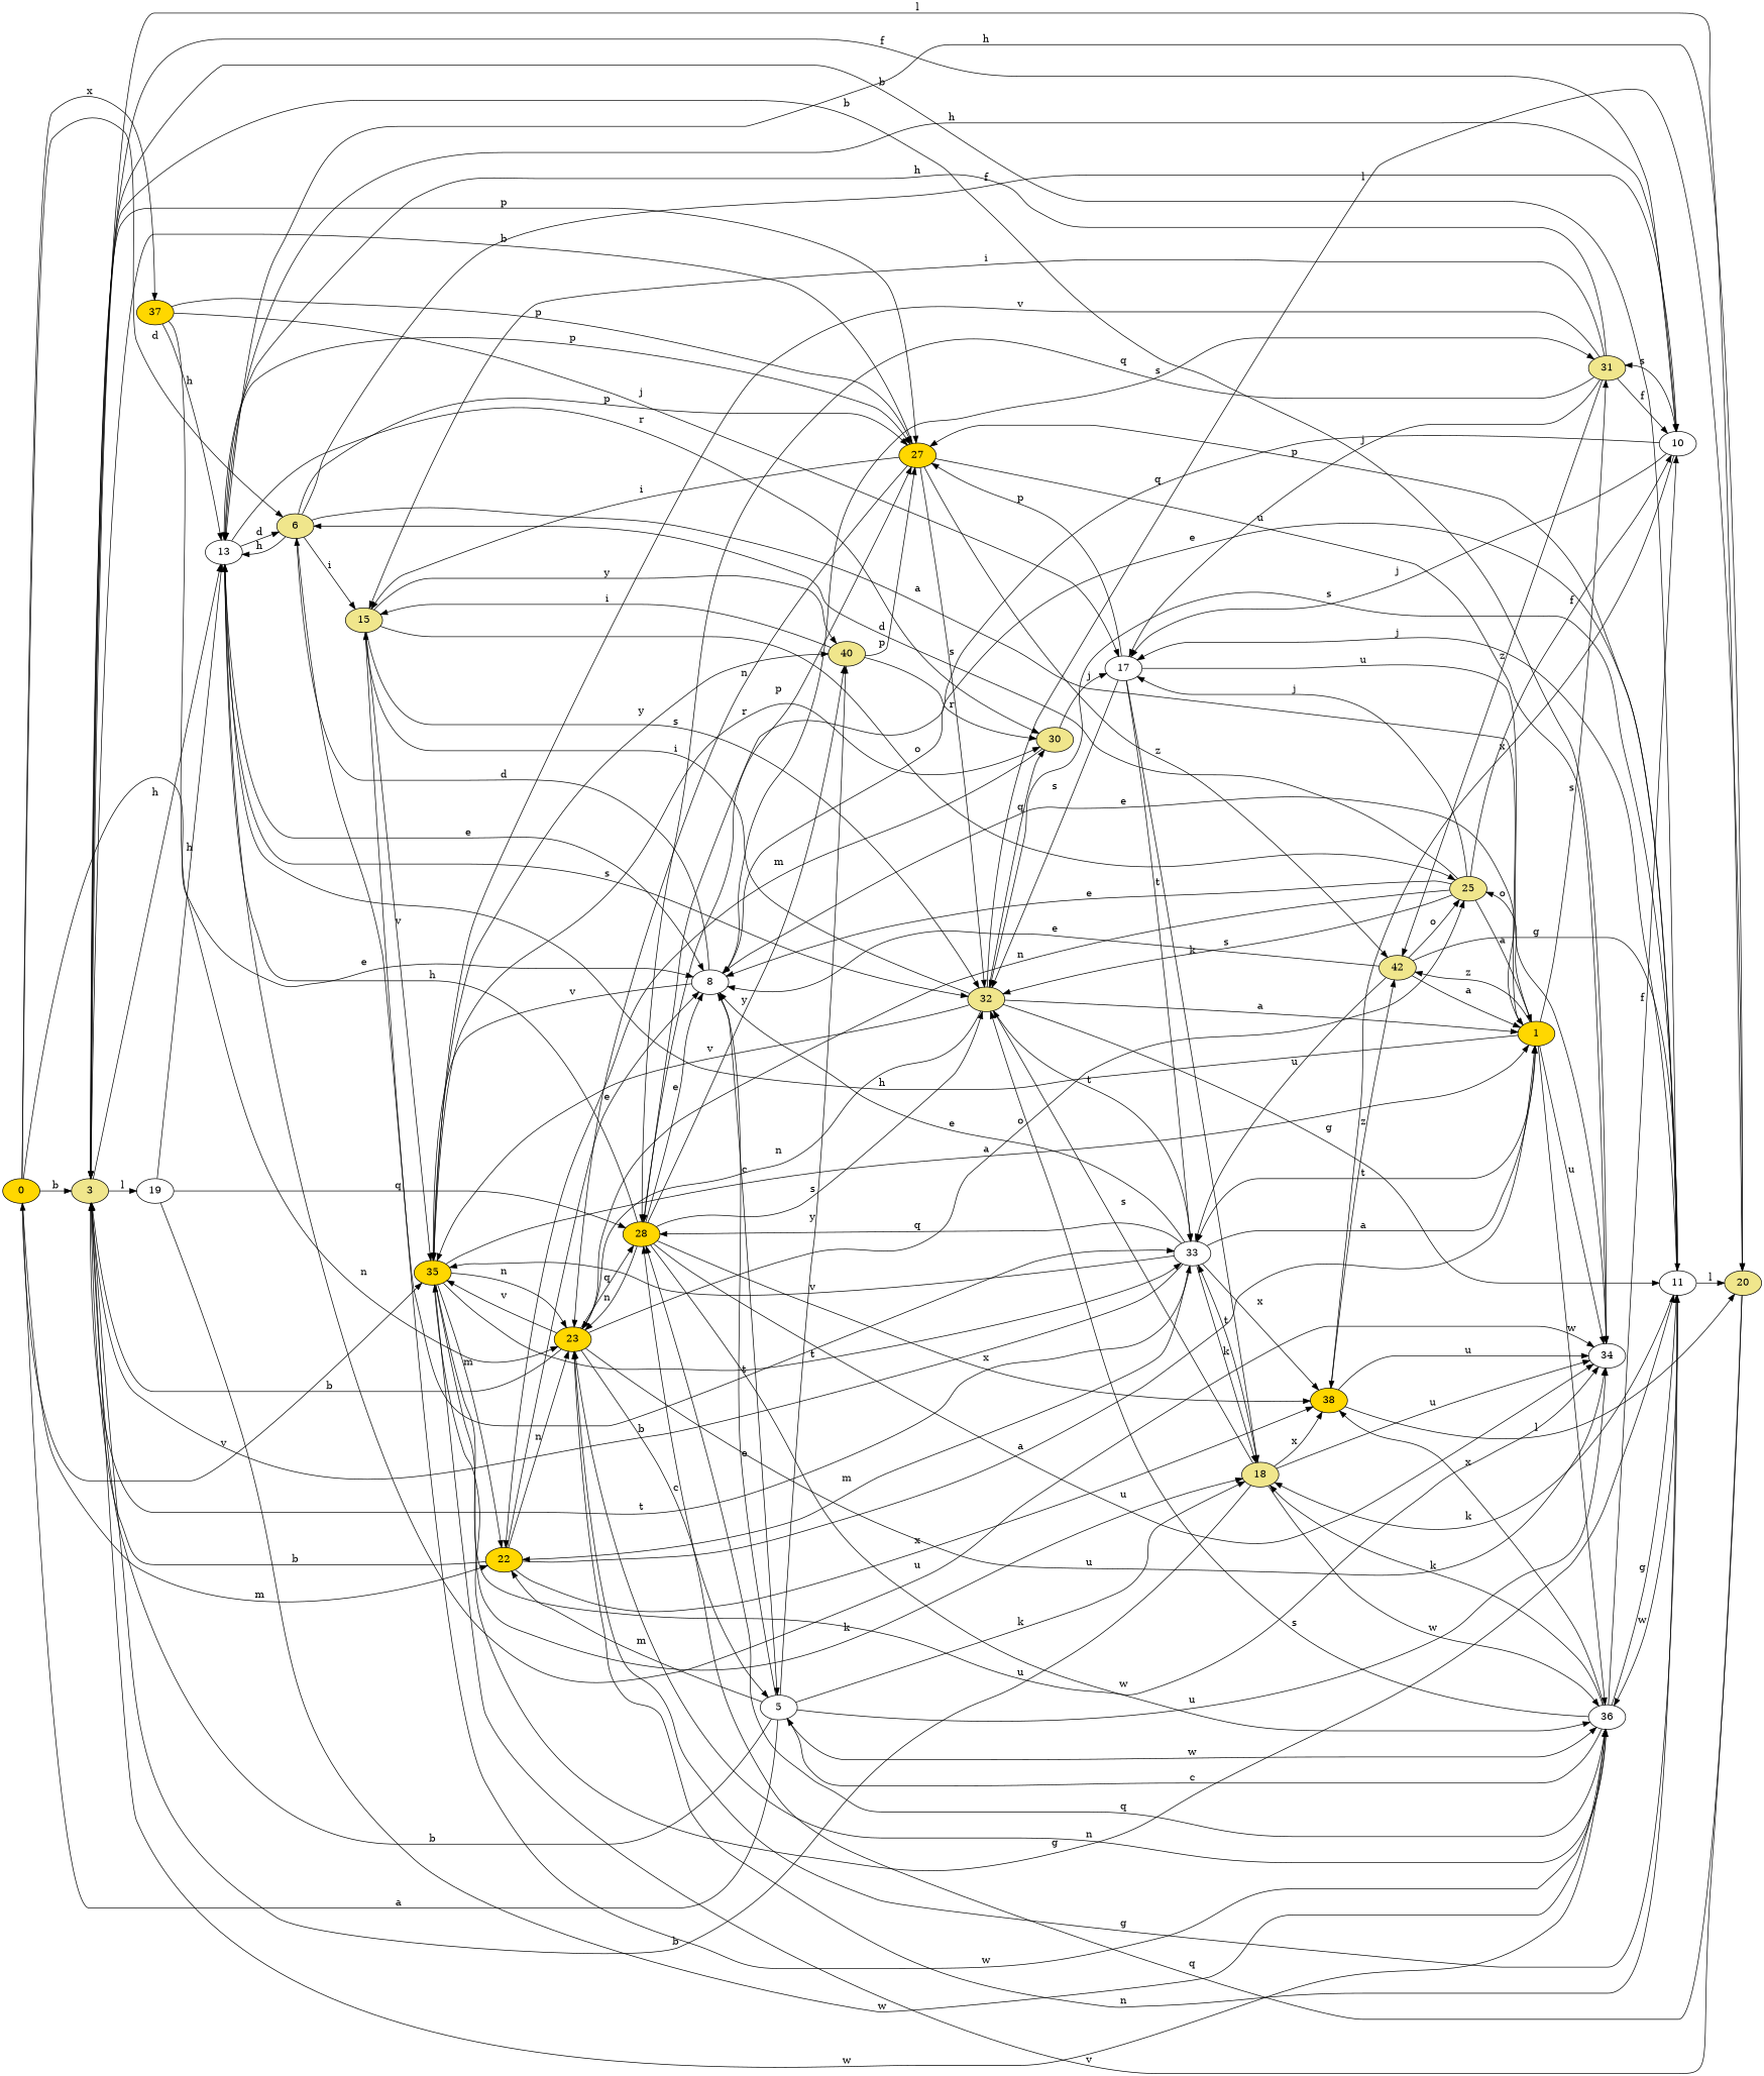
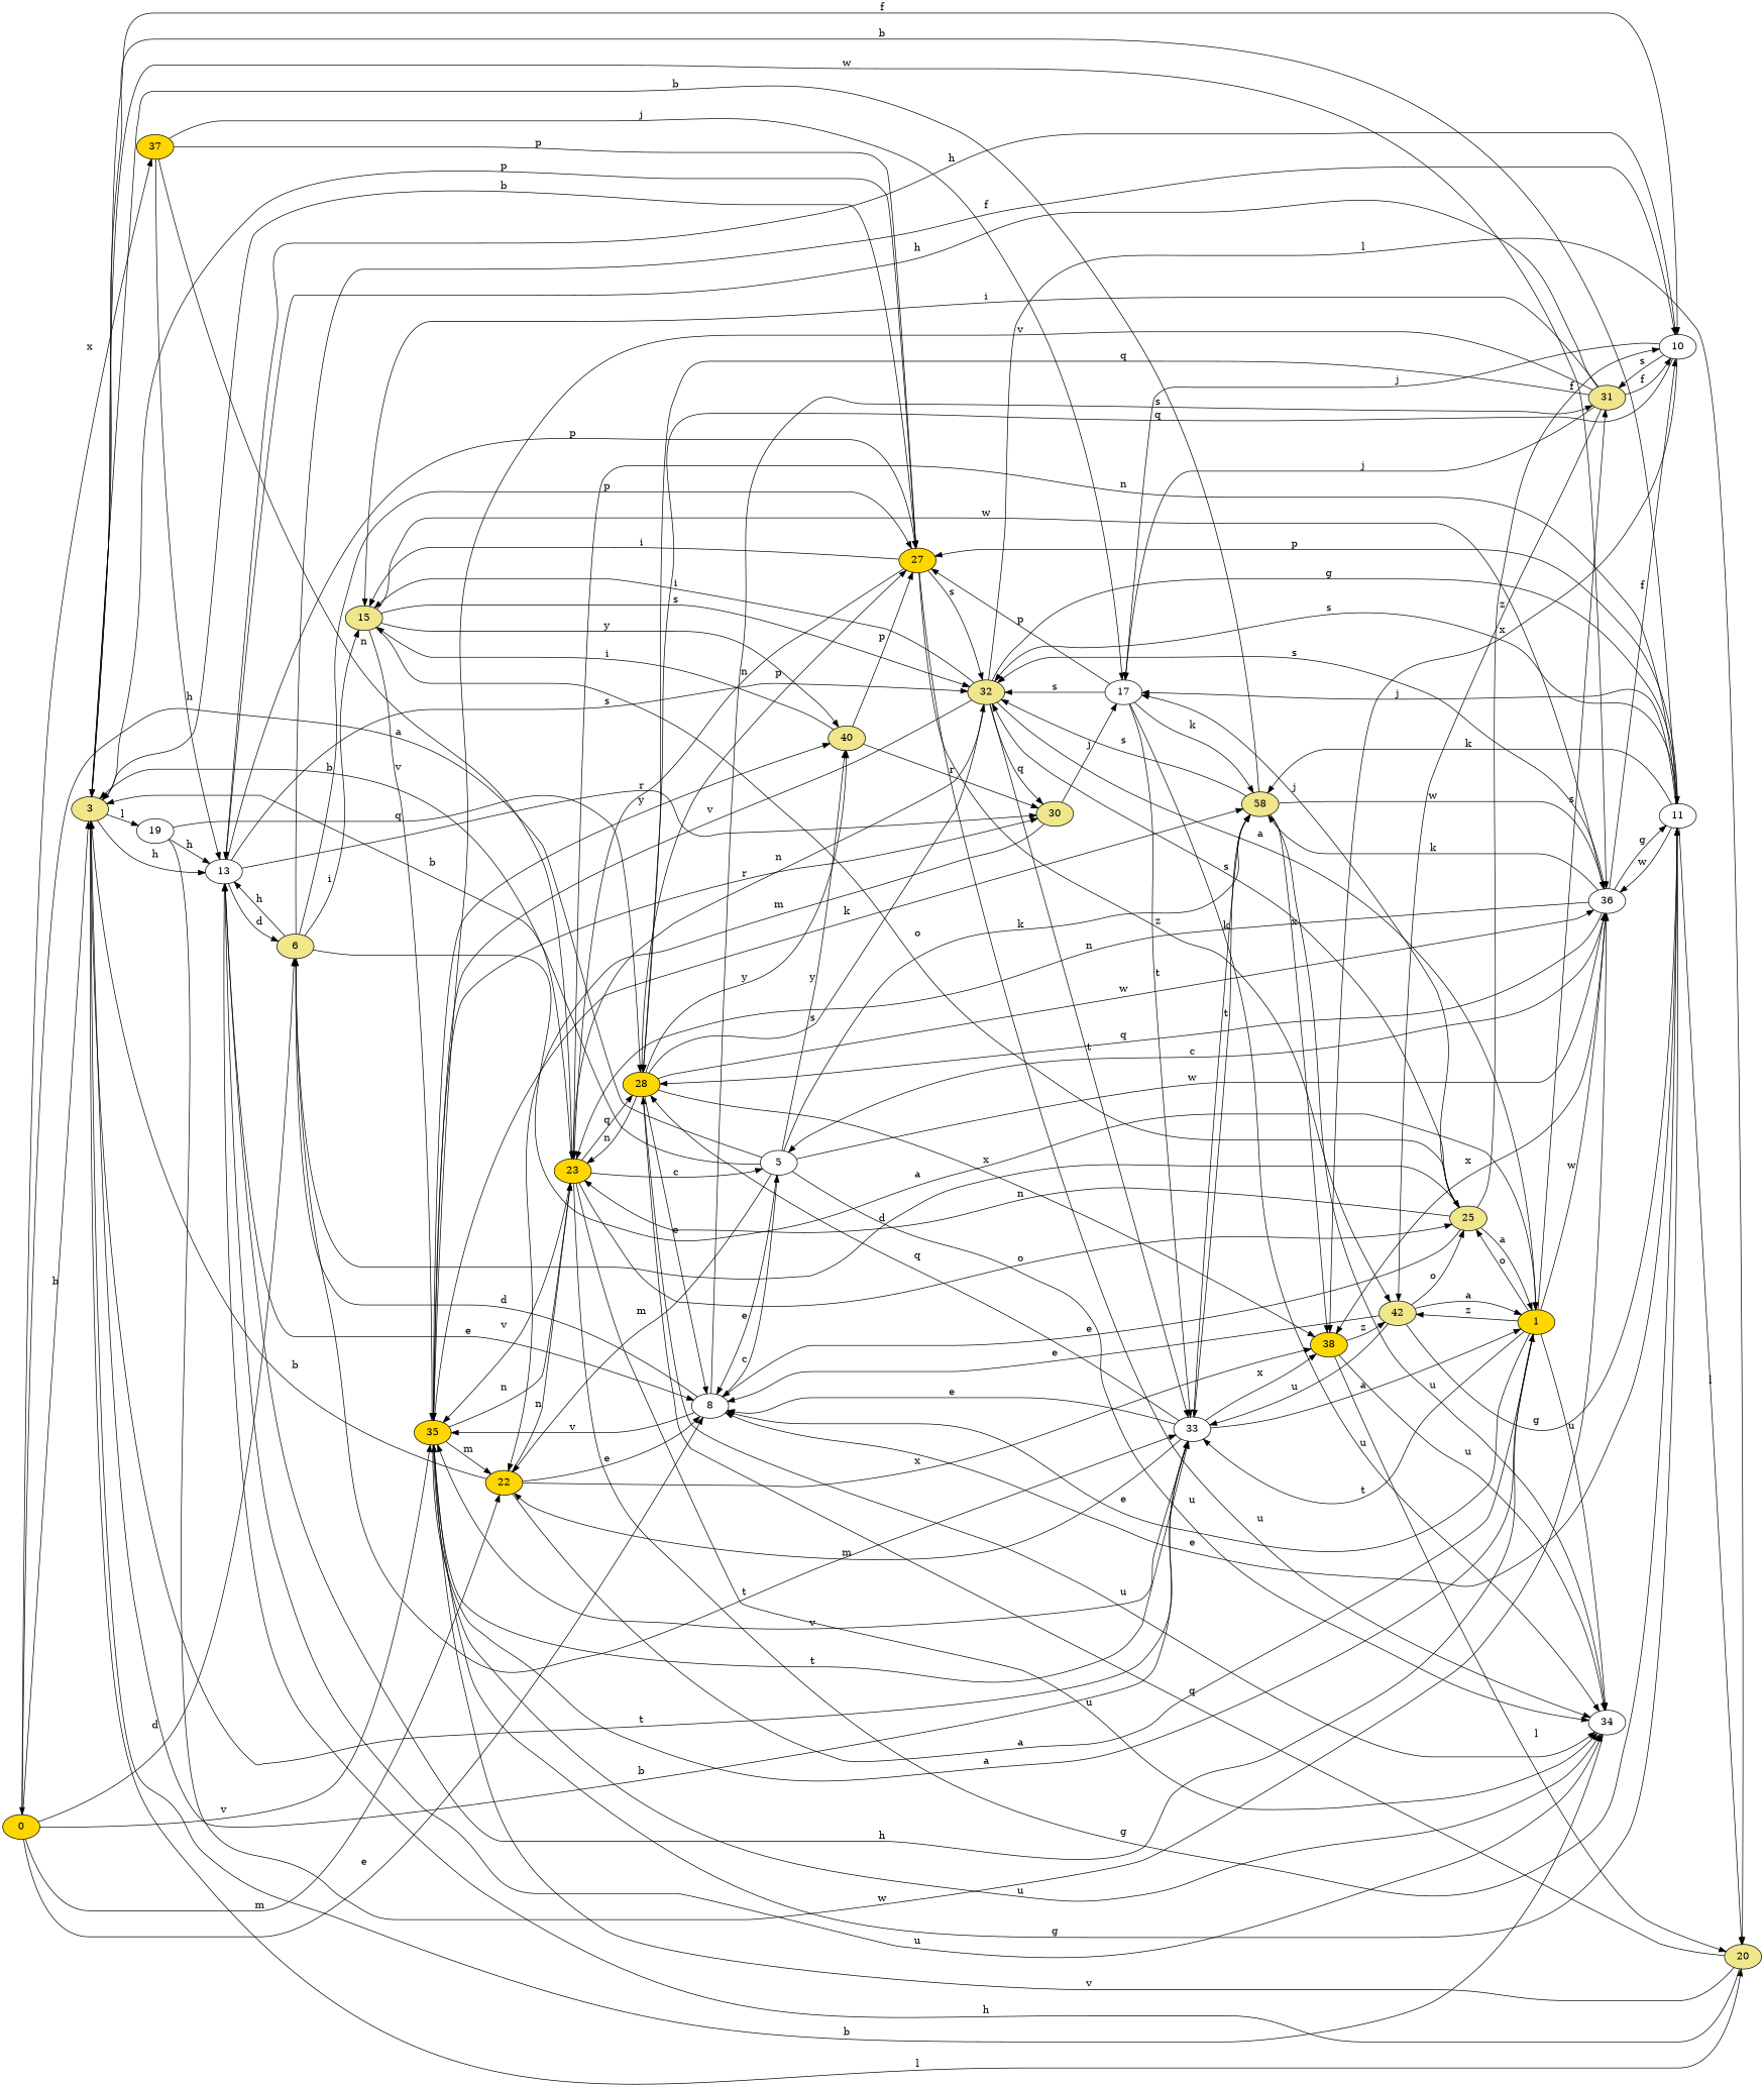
  strict digraph {
    rankdir=LR
    node [fillcolor=khaki style=filled]
    0 [fillcolor=gold]
    3
    6
    8 [fillcolor=white]
    22 [fillcolor=gold]
    35 [fillcolor=gold]
    37 [fillcolor=gold]
    13 [fillcolor=white]
    33 [fillcolor=white]
    36 [fillcolor=white]
    10 [fillcolor=white]
    19 [fillcolor=white]
    20
    27 [fillcolor=gold]
    1 [fillcolor=gold]
    15
    31
    5 [fillcolor=white]
    38 [fillcolor=gold]
    23 [fillcolor=gold]
    34 [fillcolor=white]
-   18
+   18 [label=58]
    40
    11 [fillcolor=white]
    30
    17 [fillcolor=white]
    25
    42
    32
    28 [fillcolor=gold]
    0 -> 3 [label=b]
    0 -> 6 [label=d]
    0 -> 8 [label=e]
    0 -> 22 [label=m]
    0 -> 35 [label=v]
    0 -> 37 [label=x]
    3 -> 13 [label=h]
    3 -> 33 [label=t]
    3 -> 36 [label=w]
    3 -> 10 [label=f]
    3 -> 19 [label=l]
    3 -> 20 [label=l]
    3 -> 27 [label=p]
    6 -> 13 [label=h]
    6 -> 33 [label=t]
    6 -> 10 [label=f]
    6 -> 27 [label=p]
    6 -> 1 [label=a]
    6 -> 15 [label=i]
    8 -> 6 [label=d]
    8 -> 35 [label=v]
    8 -> 31 [label=s]
    8 -> 5 [label=c]
    22 -> 3 [label=b]
    22 -> 8 [label=e]
    22 -> 1 [label=a]
    22 -> 38 [label=x]
    22 -> 23 [label=n]
    35 -> 22 [label=m]
    35 -> 33 [label=t]
    35 -> 1 [label=a]
    35 -> 23 [label=n]
    35 -> 34 [label=u]
    35 -> 18 [label=k]
    35 -> 40 [label=y]
    35 -> 11 [label=g]
    35 -> 30 [label=r]
    37 -> 13 [label=h]
    37 -> 27 [label=p]
    37 -> 23 [label=n]
    37 -> 17 [label=j]
    13 -> 6 [label=d]
    13 -> 8 [label=e]
    13 -> 27 [label=p]
    13 -> 34 [label=u]
    13 -> 30 [label=r]
    13 -> 32 [label=s]
    33 -> 3 [label=b]
    33 -> 8 [label=e]
    33 -> 22 [label=m]
    33 -> 35 [label=v]
    33 -> 1 [label=a]
    33 -> 38 [label=x]
    33 -> 18 [label=k]
    33 -> 28 [label=q]
    36 -> 10 [label=f]
    36 -> 5 [label=c]
    36 -> 38 [label=x]
    36 -> 23 [label=n]
    36 -> 18 [label=k]
    36 -> 11 [label=g]
    36 -> 32 [label=s]
    36 -> 28 [label=q]
    10 -> 13 [label=h]
    10 -> 31 [label=s]
    10 -> 38 [label=x]
    10 -> 17 [label=j]
    10 -> 28 [label=q]
    19 -> 13 [label=h]
    19 -> 36 [label=w]
    19 -> 28 [label=q]
    20 -> 35 [label=v]
    20 -> 13 [label=h]
    20 -> 28 [label=q]
    27 -> 3 [label=b]
    27 -> 15 [label=i]
    27 -> 23 [label=n]
    27 -> 34 [label=u]
    27 -> 42 [label=z]
    27 -> 32 [label=s]
    1 -> 8 [label=e]
    1 -> 13 [label=h]
    1 -> 33 [label=t]
    1 -> 36 [label=w]
    1 -> 31 [label=s]
    1 -> 34 [label=u]
    1 -> 25 [label=o]
    1 -> 42 [label=z]
    15 -> 35 [label=v]
    15 -> 36 [label=w]
    15 -> 40 [label=y]
    15 -> 25 [label=o]
    15 -> 32 [label=s]
    31 -> 35 [label=v]
    31 -> 13 [label=h]
    31 -> 10 [label=f]
    31 -> 15 [label=i]
    31 -> 17 [label=j]
    31 -> 42 [label=z]
    31 -> 28 [label=q]
    5 -> 0 [label=a]
    5 -> 3 [label=b]
    5 -> 8 [label=e]
    5 -> 22 [label=m]
    5 -> 36 [label=w]
    5 -> 34 [label=u]
    5 -> 18 [label=k]
    5 -> 40 [label=y]
    38 -> 20 [label=l]
    38 -> 34 [label=u]
    38 -> 42 [label=z]
    23 -> 3 [label=b]
    23 -> 35 [label=v]
    23 -> 5 [label=c]
    23 -> 34 [label=u]
    23 -> 11 [label=g]
    23 -> 25 [label=o]
    23 -> 28 [label=q]
    34 -> 3 [label=b]
    18 -> 3 [label=b]
    18 -> 33 [label=t]
    18 -> 36 [label=w]
    18 -> 38 [label=x]
    18 -> 34 [label=u]
    18 -> 32 [label=s]
    40 -> 27 [label=p]
    40 -> 15 [label=i]
    40 -> 30 [label=r]
    11 -> 3 [label=b]
    11 -> 8 [label=e]
    11 -> 36 [label=w]
    11 -> 20 [label=l]
    11 -> 27 [label=p]
    11 -> 23 [label=n]
    11 -> 18 [label=k]
    11 -> 17 [label=j]
    11 -> 32 [label=s]
    30 -> 22 [label=m]
    30 -> 17 [label=j]
    17 -> 33 [label=t]
    17 -> 27 [label=p]
    17 -> 34 [label=u]
    17 -> 18 [label=k]
    17 -> 32 [label=s]
    25 -> 6 [label=d]
    25 -> 8 [label=e]
    25 -> 10 [label=f]
    25 -> 1 [label=a]
    25 -> 23 [label=n]
    25 -> 17 [label=j]
    25 -> 32 [label=s]
    42 -> 8 [label=e]
    42 -> 33 [label=u]
    42 -> 1 [label=a]
    42 -> 11 [label=g]
    42 -> 25 [label=o]
    32 -> 35 [label=v]
    32 -> 33 [label=t]
    32 -> 20 [label=l]
    32 -> 1 [label=a]
    32 -> 15 [label=i]
    32 -> 23 [label=n]
    32 -> 11 [label=g]
    32 -> 30 [label=q]
    28 -> 8 [label=e]
-   28 -> 13 [label=h]
    28 -> 36 [label=w]
    28 -> 27 [label=p]
    28 -> 38 [label=x]
    28 -> 23 [label=n]
    28 -> 34 [label=u]
    28 -> 40 [label=y]
    28 -> 32 [label=s]
  }
